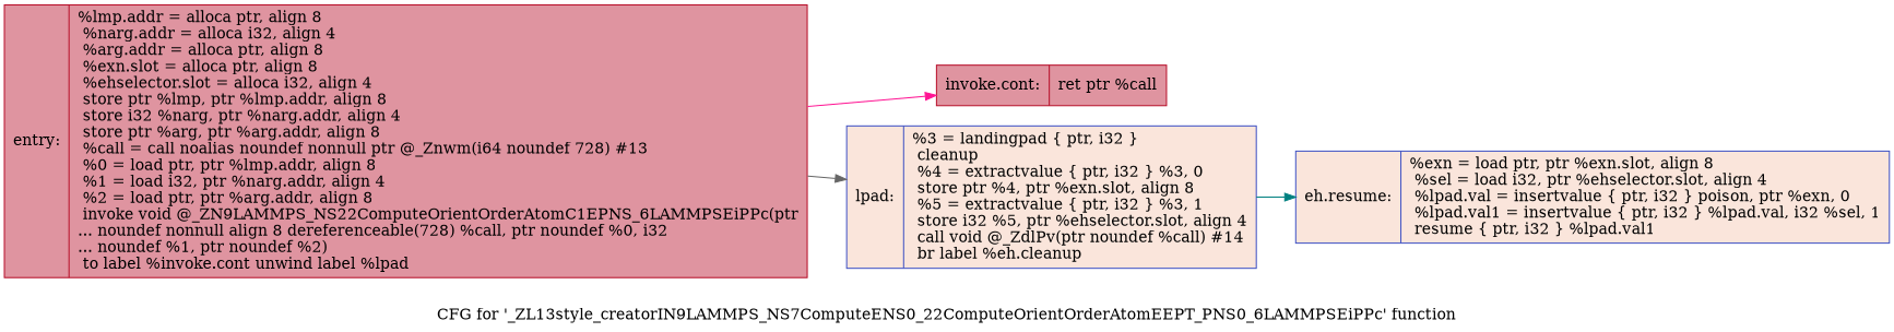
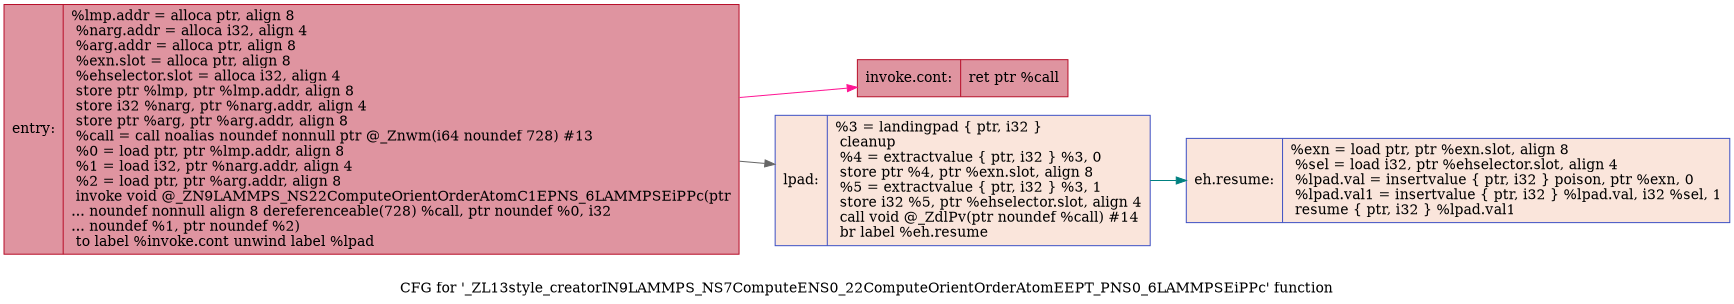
  digraph {
    label="CFG for '_ZL13style_creatorIN9LAMMPS_NS7ComputeENS0_22ComputeOrientOrderAtomEEPT_PNS0_6LAMMPSEiPPc' function"
    rankdir=LR
    fontname="DejaVu Serif"
    node [color="#b70d28ff" fillcolor="#b70d2870" fontname="DejaVu Serif" shape=record style=filled]
    edge [fontname="DejaVu Serif"]
    n1 [label="{entry:\l|  %lmp.addr = alloca ptr, align 8\l  %narg.addr = alloca i32, align 4\l  %arg.addr = alloca ptr, align 8\l  %exn.slot = alloca ptr, align 8\l  %ehselector.slot = alloca i32, align 4\l  store ptr %lmp, ptr %lmp.addr, align 8\l  store i32 %narg, ptr %narg.addr, align 4\l  store ptr %arg, ptr %arg.addr, align 8\l  %call = call noalias noundef nonnull ptr @_Znwm(i64 noundef 728) #13\l  %0 = load ptr, ptr %lmp.addr, align 8\l  %1 = load i32, ptr %narg.addr, align 4\l  %2 = load ptr, ptr %arg.addr, align 8\l  invoke void @_ZN9LAMMPS_NS22ComputeOrientOrderAtomC1EPNS_6LAMMPSEiPPc(ptr\l... noundef nonnull align 8 dereferenceable(728) %call, ptr noundef %0, i32\l... noundef %1, ptr noundef %2)\l          to label %invoke.cont unwind label %lpad\l}"]
    n2 [label="{invoke.cont:\l|  ret ptr %call\l}"]
-   n3 [color="#3d50c3ff" fillcolor="#f4c5ad70" label="{lpad:\l|  %3 = landingpad \{ ptr, i32 \}\l          cleanup\l  %4 = extractvalue \{ ptr, i32 \} %3, 0\l  store ptr %4, ptr %exn.slot, align 8\l  %5 = extractvalue \{ ptr, i32 \} %3, 1\l  store i32 %5, ptr %ehselector.slot, align 4\l  call void @_ZdlPv(ptr noundef %call) #14\l  br label %eh.cleanup\l}"]
+   n3 [color="#3d50c3ff" fillcolor="#f4c5ad70" label="{lpad:\l|  %3 = landingpad \{ ptr, i32 \}\l          cleanup\l  %4 = extractvalue \{ ptr, i32 \} %3, 0\l  store ptr %4, ptr %exn.slot, align 8\l  %5 = extractvalue \{ ptr, i32 \} %3, 1\l  store i32 %5, ptr %ehselector.slot, align 4\l  call void @_ZdlPv(ptr noundef %call) #14\l  br label %eh.resume\l}"]
    n4 [color="#3d50c3ff" fillcolor="#f4c5ad70" label="{eh.resume:\l|  %exn = load ptr, ptr %exn.slot, align 8\l  %sel = load i32, ptr %ehselector.slot, align 4\l  %lpad.val = insertvalue \{ ptr, i32 \} poison, ptr %exn, 0\l  %lpad.val1 = insertvalue \{ ptr, i32 \} %lpad.val, i32 %sel, 1\l  resume \{ ptr, i32 \} %lpad.val1\l}"]
    n1 -> n2 [color=deeppink]
    n1 -> n3 [color=gray40]
    n3 -> n4 [color=teal]
  }
